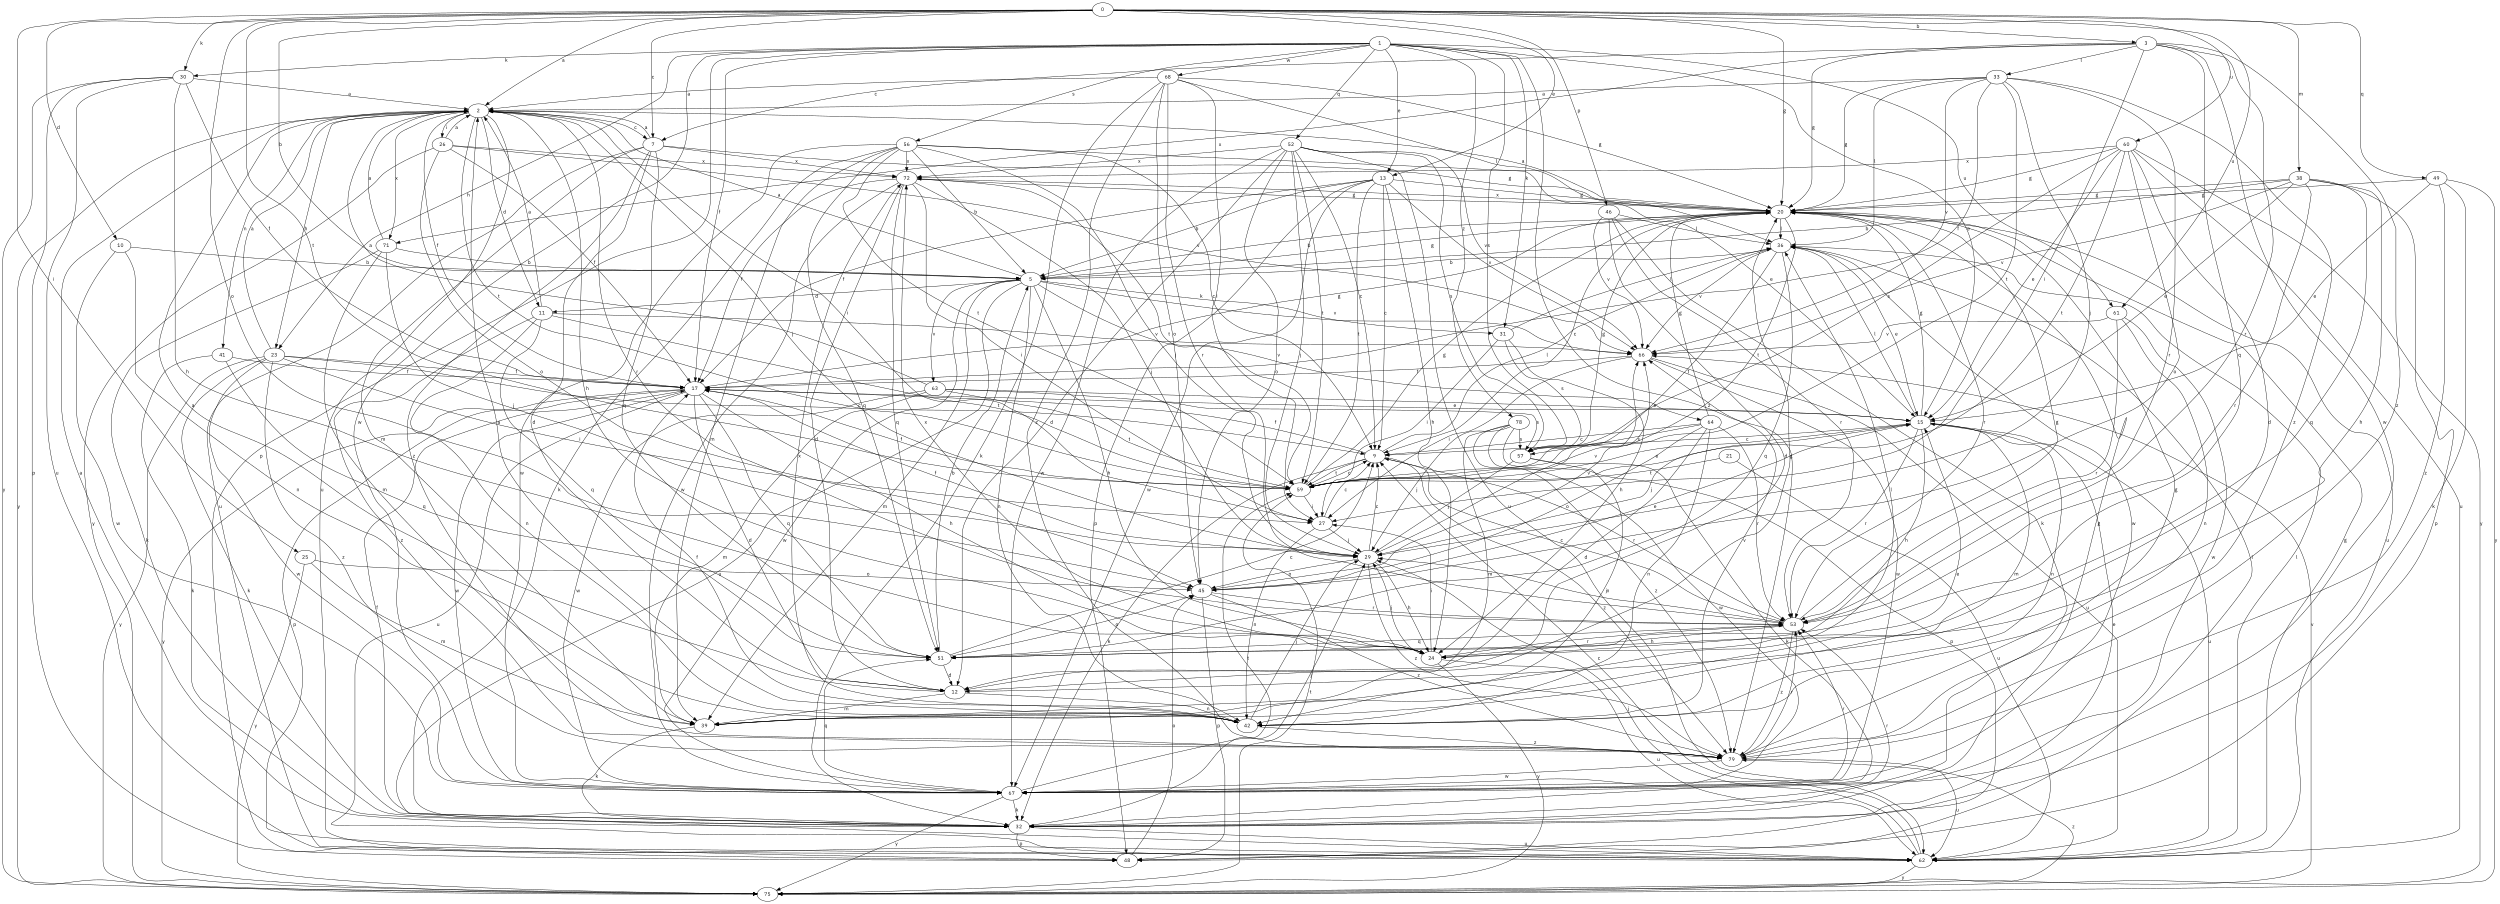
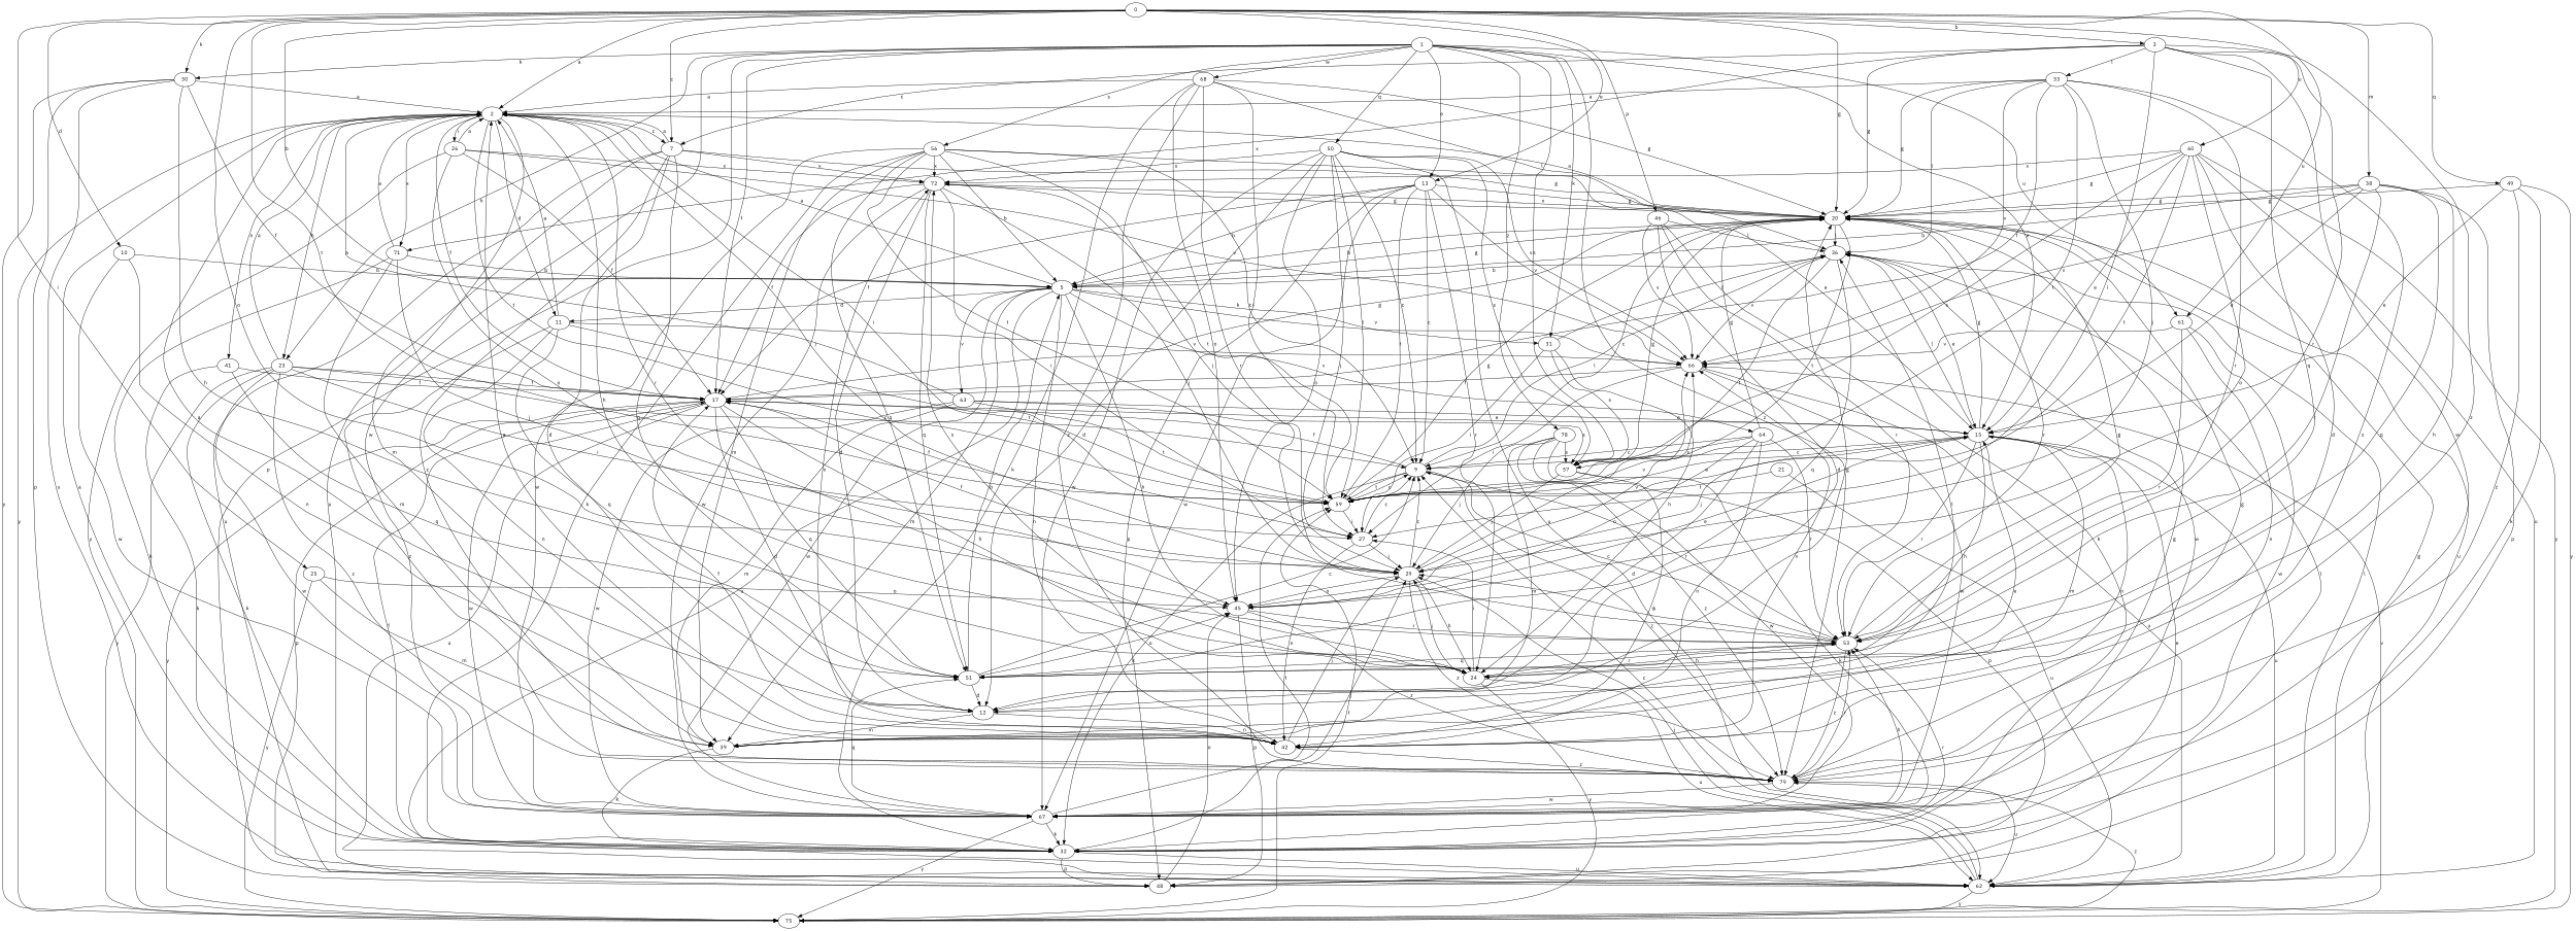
  strict digraph {
    fontname="IBM Plex Sans"
    node [fontname="IBM Plex Sans"]
    edge [fontname="IBM Plex Sans"]
    0
    2
    3
    5
    7
    10
    13
    20
    25
    30
    38
    45
    46
    49
    59
    60
    61
    17
    11
    23
    24
    26
    27
    29
    41
    53
    62
    71
    75
    n30 [label=67]
    79
    33
    51
    31
    39
    42
    63
    64
    66
    12
    72
    48
    9
    36
    15
    32
    56
    57
    1
-   50 [label=52]
+   50
    68
    78
    21
    0 -> 2 [label=a]
    0 -> 3 [label=b]
    0 -> 5 [label=b]
    0 -> 7 [label=c]
    0 -> 10 [label=d]
    0 -> 13 [label=e]
    0 -> 20 [label=g]
    0 -> 25 [label=i]
    0 -> 30 [label=k]
    0 -> 38 [label=m]
    0 -> 45 [label=o]
    0 -> 46 [label=p]
    0 -> 49 [label=q]
    0 -> 59 [label=t]
    0 -> 60 [label=u]
    0 -> 61 [label=u]
    2 -> 7 [label=c]
    2 -> 59 [label=t]
    2 -> 17 [label=f]
    2 -> 11 [label=d]
    2 -> 23 [label=h]
-   2 -> 24 [label=h]
+   24 -> 2 [label=h]
    2 -> 26 [label=i]
    2 -> 27 [label=i]
    2 -> 29 [label=j]
    2 -> 41 [label=n]
    2 -> 53 [label=r]
    2 -> 62 [label=u]
    2 -> 71 [label=x]
    2 -> 75 [label=y]
    3 -> 7 [label=c]
    3 -> 20 [label=g]
    3 -> 27 [label=i]
    3 -> 53 [label=r]
    3 -> 71 [label=x]
    3 -> n30 [label=w]
    3 -> 79 [label=z]
    3 -> 33 [label=l]
    3 -> 51 [label=q]
    5 -> 2 [label=a]
    5 -> 20 [label=g]
    5 -> 11 [label=d]
    5 -> 24 [label=h]
    5 -> 62 [label=u]
    5 -> n30 [label=w]
    5 -> 31 [label=k]
    5 -> 39 [label=m]
    5 -> 42 [label=n]
    5 -> 63 [label=v]
    5 -> 64 [label=v]
    5 -> 66 [label=v]
    7 -> 2 [label=a]
    7 -> 20 [label=g]
    7 -> 62 [label=u]
    7 -> 79 [label=z]
    7 -> 51 [label=q]
    7 -> 39 [label=m]
    7 -> 12 [label=d]
    7 -> 72 [label=x]
    10 -> 5 [label=b]
    10 -> n30 [label=w]
    10 -> 42 [label=n]
    13 -> 5 [label=b]
    13 -> 20 [label=g]
    13 -> 59 [label=t]
    13 -> 17 [label=f]
-   13 -> 24 [label=h]
+   13 -> 24 [label=r]
    13 -> n30 [label=w]
    13 -> 66 [label=v]
    13 -> 48 [label=p]
    13 -> 9 [label=c]
    20 -> 2 [label=a]
    20 -> 5 [label=b]
    20 -> 59 [label=t]
    20 -> 53 [label=r]
    20 -> 62 [label=u]
    20 -> 72 [label=x]
    20 -> 9 [label=c]
    20 -> 36 [label=l]
    25 -> 45 [label=o]
    25 -> 75 [label=y]
    25 -> 39 [label=m]
    30 -> 2 [label=a]
    30 -> 17 [label=f]
    30 -> 24 [label=h]
    30 -> 62 [label=u]
    30 -> 75 [label=y]
    30 -> 48 [label=p]
    38 -> 5 [label=b]
    38 -> 20 [label=g]
    38 -> 24 [label=h]
    38 -> 53 [label=r]
    38 -> 51 [label=q]
    38 -> 66 [label=v]
    38 -> 48 [label=p]
    38 -> 15 [label=e]
    45 -> 53 [label=r]
    45 -> 79 [label=z]
    45 -> 66 [label=v]
    45 -> 48 [label=p]
    45 -> 15 [label=e]
    46 -> 53 [label=r]
    46 -> 66 [label=v]
    46 -> 12 [label=d]
    46 -> 36 [label=l]
    46 -> 32 [label=k]
    49 -> 20 [label=g]
    49 -> 75 [label=y]
    49 -> 79 [label=z]
    49 -> 15 [label=e]
    49 -> 32 [label=k]
    59 -> 20 [label=g]
    59 -> 17 [label=f]
    59 -> 27 [label=i]
    59 -> 9 [label=c]
    59 -> 15 [label=e]
    60 -> 20 [label=g]
    60 -> 45 [label=o]
    60 -> 59 [label=t]
    60 -> 62 [label=u]
    60 -> 75 [label=y]
    60 -> 12 [label=d]
    60 -> 72 [label=x]
    60 -> 15 [label=e]
    60 -> 57 [label=s]
    61 -> 53 [label=r]
    61 -> n30 [label=w]
    61 -> 42 [label=n]
    61 -> 66 [label=v]
    17 -> 20 [label=g]
    17 -> 24 [label=h]
    17 -> 62 [label=u]
    17 -> 75 [label=y]
    17 -> n30 [label=w]
    17 -> 51 [label=q]
    17 -> 12 [label=d]
    17 -> 48 [label=p]
    17 -> 15 [label=e]
    11 -> 2 [label=a]
    11 -> 59 [label=t]
    11 -> 79 [label=z]
    11 -> 51 [label=q]
    11 -> 42 [label=n]
    11 -> 66 [label=v]
    23 -> 2 [label=a]
    23 -> 17 [label=f]
    23 -> 27 [label=i]
    23 -> 75 [label=y]
    23 -> n30 [label=w]
    23 -> 79 [label=z]
    23 -> 9 [label=c]
    23 -> 32 [label=k]
    24 -> 27 [label=i]
    24 -> 29 [label=j]
    24 -> 53 [label=r]
    24 -> 62 [label=u]
    24 -> 75 [label=y]
    24 -> 72 [label=x]
    26 -> 2 [label=a]
    26 -> 45 [label=o]
    26 -> 17 [label=f]
    26 -> 75 [label=y]
    26 -> 66 [label=v]
    26 -> 72 [label=x]
    27 -> 29 [label=j]
    27 -> 42 [label=n]
    27 -> 9 [label=c]
    29 -> 45 [label=o]
    29 -> 17 [label=f]
    29 -> 24 [label=h]
    29 -> 79 [label=z]
    29 -> 66 [label=v]
    29 -> 9 [label=c]
    41 -> 17 [label=f]
    41 -> 51 [label=q]
    41 -> 32 [label=k]
    53 -> 20 [label=g]
    53 -> 24 [label=h]
    53 -> 29 [label=j]
    53 -> 79 [label=z]
    53 -> 51 [label=q]
    53 -> 9 [label=c]
    62 -> 20 [label=g]
    62 -> 29 [label=j]
    62 -> 75 [label=y]
    62 -> 9 [label=c]
    62 -> 36 [label=l]
    71 -> 2 [label=a]
    71 -> 5 [label=b]
    71 -> 29 [label=j]
    71 -> 39 [label=m]
    71 -> 32 [label=k]
    75 -> 59 [label=t]
    75 -> 79 [label=z]
    75 -> 66 [label=v]
    n30 -> 29 [label=j]
-   n30 -> 53 [label=r]
+   n30 -> 53 [label=h]
    n30 -> 75 [label=y]
    n30 -> 51 [label=q]
    n30 -> 32 [label=k]
    79 -> 20 [label=g]
    79 -> 53 [label=r]
    79 -> 62 [label=u]
    79 -> n30 [label=w]
    33 -> 2 [label=a]
    33 -> 20 [label=g]
    33 -> 59 [label=t]
    33 -> 17 [label=f]
    33 -> 29 [label=j]
    33 -> 53 [label=r]
    33 -> 79 [label=z]
    33 -> 66 [label=v]
    33 -> 36 [label=l]
    51 -> 5 [label=b]
    51 -> 45 [label=o]
    51 -> 12 [label=d]
    51 -> 9 [label=c]
    31 -> 24 [label=h]
    31 -> 27 [label=i]
    31 -> 36 [label=l]
    31 -> 57 [label=s]
    39 -> 36 [label=l]
    39 -> 15 [label=e]
    39 -> 32 [label=k]
    42 -> 2 [label=a]
    42 -> 17 [label=f]
    42 -> 29 [label=j]
    42 -> 79 [label=z]
    42 -> 66 [label=v]
    42 -> 72 [label=x]
    63 -> 2 [label=a]
    63 -> 59 [label=t]
    63 -> n30 [label=w]
    63 -> 39 [label=m]
    63 -> 15 [label=e]
    63 -> 57 [label=s]
    64 -> 20 [label=g]
    64 -> 45 [label=o]
    64 -> 53 [label=r]
    64 -> 42 [label=n]
    64 -> 12 [label=d]
    64 -> 9 [label=c]
    64 -> 57 [label=s]
    66 -> 17 [label=f]
    66 -> 27 [label=i]
    66 -> 62 [label=u]
    66 -> n30 [label=w]
    12 -> 2 [label=a]
    12 -> 20 [label=g]
    12 -> 39 [label=m]
    12 -> 42 [label=n]
    72 -> 20 [label=g]
    72 -> 59 [label=t]
    72 -> 17 [label=f]
    72 -> 27 [label=i]
    72 -> 29 [label=j]
    72 -> n30 [label=w]
    72 -> 51 [label=q]
    72 -> 12 [label=d]
    48 -> 45 [label=o]
    48 -> 36 [label=l]
    9 -> 59 [label=t]
    9 -> 17 [label=f]
    9 -> 53 [label=r]
    9 -> 79 [label=z]
    9 -> 36 [label=l]
    9 -> 32 [label=k]
    36 -> 5 [label=b]
    36 -> 59 [label=t]
    36 -> n30 [label=w]
    36 -> 51 [label=q]
    36 -> 66 [label=v]
    36 -> 15 [label=e]
    15 -> 20 [label=g]
    15 -> 24 [label=h]
    15 -> 29 [label=j]
    15 -> 53 [label=r]
    15 -> 62 [label=u]
    15 -> 39 [label=m]
    15 -> 42 [label=n]
    15 -> 9 [label=c]
    15 -> 36 [label=l]
    32 -> 2 [label=a]
    32 -> 20 [label=g]
    32 -> 59 [label=t]
    32 -> 17 [label=f]
    32 -> 53 [label=r]
    32 -> 62 [label=u]
    32 -> 48 [label=p]
    32 -> 15 [label=e]
    56 -> 5 [label=b]
    56 -> 59 [label=t]
    56 -> 29 [label=j]
    56 -> n30 [label=w]
    56 -> 51 [label=q]
    56 -> 39 [label=m]
    56 -> 72 [label=x]
    56 -> 9 [label=c]
    56 -> 15 [label=e]
    56 -> 32 [label=k]
    57 -> 20 [label=g]
    57 -> 29 [label=j]
    57 -> 42 [label=n]
    57 -> 32 [label=k]
    1 -> 13 [label=e]
    1 -> 30 [label=k]
    1 -> 61 [label=u]
    1 -> 17 [label=f]
    1 -> 23 [label=h]
    1 -> n30 [label=w]
    1 -> 79 [label=z]
    1 -> 31 [label=k]
    1 -> 48 [label=p]
    1 -> 15 [label=e]
    1 -> 56 [label=s]
    1 -> 57 [label=s]
    1 -> 50 [label=q]
    1 -> 68 [label=w]
    1 -> 78 [label=z]
    50 -> 45 [label=o]
    50 -> 59 [label=t]
    50 -> 29 [label=j]
    50 -> 62 [label=u]
    50 -> n30 [label=w]
    50 -> 66 [label=v]
    50 -> 12 [label=d]
    50 -> 72 [label=x]
    50 -> 9 [label=c]
    50 -> 57 [label=s]
    68 -> 2 [label=a]
    68 -> 20 [label=g]
    68 -> 45 [label=o]
    68 -> 27 [label=i]
    68 -> 53 [label=r]
    68 -> 79 [label=z]
    68 -> 36 [label=l]
    68 -> 32 [label=k]
    78 -> 29 [label=j]
    78 -> n30 [label=w]
    78 -> 79 [label=z]
    78 -> 39 [label=m]
    78 -> 48 [label=p]
    78 -> 57 [label=s]
    21 -> 59 [label=t]
    21 -> 62 [label=u]
  }
